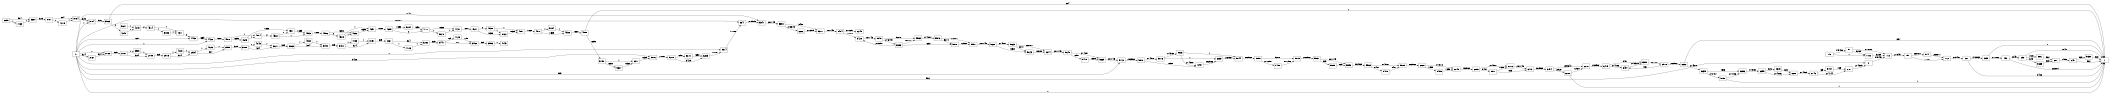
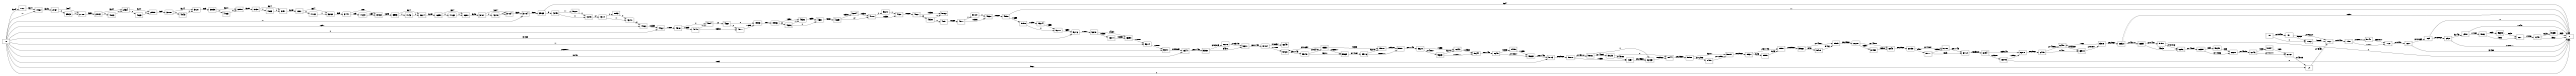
  digraph {
    rankdir=LR
    node [shape=rectangle]
    2
    112
    79
    91
    7102
    151
    172
    9741
    227
    1
    265
    292
    298
    586
    607
    9635
    649
    9650
    2761
    2762
    2767
    2788
    3983
    2913
    2934
    4003
    2955
    4023
    3000
    3021
    4043
    3069
    3090
    4063
    3130
    3151
    4083
    3261
    3282
    4103
    3447
    3468
    4123
    3593
+   3614
    4143
    3659
    3680
    4163
    3707
    3764
    4219
    3784
    3963
    4245
    4275
    5027
    4314
    4341
    5053
    4403
    4422
    4518
    4545
    4554
    4581
    4560
    4593
    4596
    4626
    4632
    4651
    4689
    4710
    9284
    4731
    9670
    4827
    4830
    5162
    4851
    4917
    4938
    5184
    4998
    5190
    5211
    9324
    5276
    5278
    5299
    9344
    5314
    5341
    5347
    5350
    5371
    6226
    5404
    5428
    6249
    5548
    5569
    9353
    5576
    5578
    5597
    5620
    5623
    5643
    5644
    5648
    5669
    9415
    5713
    5810
    5816
    n118 [label=4257]
    5823
    6263
    5844
    5858
    5879
    9455
    5937
    5958
    9555
    5968
    5989
    9475
    6028
    6049
    9495
    6085
    6106
    9501
    6112
    6194
    6206
    6278
    6479
    6497
    6500
    6518
    6632
    6635
    6656
    9150
    6659
    6680
    9615
    6746
    6767
    9194
    0
    2 -> 112 [label=275491]
    112 -> 151 [label=275491]
    79 -> 91 [label=275490]
    79 -> 7102 [label=1]
    91 -> 112 [label=270222]
    91 -> 7102 [label=5268]
    7102 -> 112 [label=5269]
    151 -> 172 [label=11087]
    151 -> 9741 [label=268817]
    172 -> 227 [label=275491]
    9741 -> 172 [label=268817]
    227 -> 1 [label=3428]
    227 -> 265 [label=272063]
    265 -> 1 [label=1]
    265 -> 292 [label=272062]
    292 -> 1 [label=268817]
    292 -> 298 [label=3245]
    298 -> 1 [label=1840]
    298 -> 586 [label=1405]
    586 -> 607 [label=582]
-   298 -> 9635 [label=823]
+   586 -> 9635 [label=823]
    607 -> 649 [label=1405]
    9635 -> 607 [label=823]
    649 -> 1 [label=582]
    649 -> 9650 [label=823]
    9650 -> 1 [label=823]
    2761 -> 2762 [label=324]
    2762 -> 2767 [label=325]
    2767 -> 2788 [label=324]
    2767 -> 3983 [label=1]
    2788 -> 2913 [label=325]
    3983 -> 2788 [label=1]
    2913 -> 2934 [label=324]
    2913 -> 4003 [label=7]
    2934 -> 2955 [label=324]
    2934 -> 4023 [label=1]
    4003 -> 2934 [label=1]
    2955 -> 3000 [label=325]
    4023 -> 2955 [label=1]
    3000 -> 3021 [label=324]
    3000 -> 4043 [label=1]
    3021 -> 3069 [label=325]
    4043 -> 3021 [label=1]
    3069 -> 3090 [label=324]
    3069 -> 4063 [label=1]
    3090 -> 3130 [label=325]
    4063 -> 3090 [label=1]
    3130 -> 3151 [label=324]
    3130 -> 4083 [label=1]
    3151 -> 3261 [label=325]
    4083 -> 3151 [label=1]
    3261 -> 3282 [label=324]
    3261 -> 4103 [label=1]
    3282 -> 3447 [label=325]
    4103 -> 3282 [label=1]
    3447 -> 3468 [label=200]
    3447 -> 4123 [label=125]
    3468 -> 3593 [label=325]
    4123 -> 3468 [label=125]
+   3593 -> 3614 [label=324]
    3593 -> 4143 [label=1]
+   3614 -> 3659 [label=325]
+   4143 -> 3614 [label=1]
    3659 -> 3680 [label=324]
    3659 -> 4163 [label=1]
    3680 -> 3707 [label=325]
    4163 -> 3680 [label=1]
    3707 -> 3764 [label=324]
    3707 -> 4219 [label=1]
    3764 -> 3784 [label=325]
    4219 -> 3764 [label=1]
    3784 -> 3963 [label=326]
    3963 -> 1 [label=324]
    3963 -> 4245 [label=2]
    4245 -> 4275 [label=1]
+   4245 -> 5027 [label=1]
    4275 -> 4314 [label=2]
    5027 -> 4275 [label=1]
    4314 -> 4341 [label=1]
    4314 -> 5053 [label=1]
    4341 -> 4403 [label=2]
    5053 -> 4341 [label=1]
    4403 -> 4422 [label=7659]
    4422 -> 4518 [label=7660]
    4518 -> 4545 [label=7659]
    4518 -> 4554 [label=1]
    4545 -> 4554 [label=1]
    4545 -> 4581 [label=7658]
    4554 -> 4560 [label=2]
    4581 -> 4593 [label=7659]
    4560 -> 4581 [label=1]
    4560 -> 4593 [label=1]
    4593 -> 4596 [label=7660]
    4596 -> 4626 [label=2]
    4596 -> 4632 [label=7658]
    4626 -> 4632 [label=1]
    4626 -> 4651 [label=1]
    4632 -> 4651 [label=7659]
    4651 -> 4689 [label=7660]
    4689 -> 4710 [label=2]
    4689 -> 9284 [label=7658]
    4710 -> 4731 [label=7659]
    4710 -> 9670 [label=1]
    9284 -> 4710 [label=7658]
    4731 -> 4827 [label=7660]
    9670 -> 4731 [label=1]
    4827 -> 4830 [label=2]
    4827 -> 5162 [label=7658]
    4830 -> 5162 [label=1]
    4830 -> 4851 [label=1]
-   5162 -> 4851 [label=7659]
    4851 -> 4917 [label=7660]
    4917 -> 4938 [label=7659]
    4917 -> 5184 [label=1]
    4938 -> 4998 [label=7660]
    5184 -> 4938 [label=1]
    4998 -> 1 [label=1]
    4998 -> 5190 [label=7659]
    5190 -> 5211 [label=1]
    5190 -> 9324 [label=7658]
    5211 -> 5276 [label=7659]
    9324 -> 5211 [label=7658]
    5276 -> 5278 [label=11087]
    5278 -> 5299 [label=3429]
    5278 -> 9344 [label=7658]
    5299 -> 5314 [label=11087]
    9344 -> 5299 [label=7658]
    5314 -> 5341 [label=11088]
    5341 -> 5347 [label=279905]
    5347 -> 5350 [label=281745]
    5350 -> 5371 [label=3430]
    5350 -> 6226 [label=278315]
    5371 -> 5404 [label=281745]
    6226 -> 5371 [label=278315]
    5404 -> 5428 [label=11088]
    5404 -> 6249 [label=270657]
    5428 -> 5548 [label=281745]
    5548 -> 5569 [label=5270]
    5548 -> 9353 [label=276475]
    5569 -> 5576 [label=274087]
    9353 -> 5428 [label=270657]
    9353 -> 5569 [label=268817]
    9353 -> 5578 [label=7658]
    5576 -> 5578 [label=5270]
    5576 -> 5597 [label=268817]
    5578 -> 5597 [label=12928]
    5597 -> 5620 [label=281745]
    5620 -> 5623 [label=274087]
    5620 -> 5643 [label=7658]
    5623 -> 5643 [label=5270]
    5623 -> 5644 [label=268817]
    5643 -> 5644 [label=12928]
    5644 -> 5648 [label=281745]
    5648 -> 5669 [label=274087]
    5648 -> 9415 [label=7658]
    5669 -> 5713 [label=281745]
    9415 -> 5669 [label=7658]
    5713 -> 5810 [label=282568]
    5810 -> 5816 [label=274910]
    5810 -> n118 [label=7658]
    5816 -> 5823 [label=274909]
    5816 -> 6263 [label=1]
    n118 -> 6263 [label=282566]
    5823 -> n118 [label=274908]
    5823 -> 5844 [label=1]
    6263 -> 5844 [label=282567]
    5844 -> 5858 [label=282568]
    5858 -> 5879 [label=5270]
    5858 -> 9455 [label=277298]
    5879 -> 5937 [label=282568]
    9455 -> 5879 [label=277298]
    5937 -> 5958 [label=281745]
    5937 -> 9555 [label=823]
    5958 -> 5968 [label=282568]
    9555 -> 5958 [label=823]
    5968 -> 5989 [label=274087]
    5968 -> 9475 [label=8481]
    5989 -> 6028 [label=282568]
    9475 -> 5989 [label=8481]
    6028 -> 6049 [label=274910]
    6028 -> 9495 [label=7658]
    6049 -> 6085 [label=282568]
    9495 -> 6049 [label=7658]
    6085 -> 6106 [label=274087]
    6085 -> 9501 [label=8481]
    6106 -> 6112 [label=281745]
    9501 -> 6106 [label=7658]
    9501 -> 6112 [label=823]
    6112 -> 6194 [label=282568]
    6194 -> 6206 [label=12928]
    6194 -> 6278 [label=269640]
    6206 -> 1 [label=1]
    6206 -> 6278 [label=12927]
    6278 -> 6479 [label=282567]
    6479 -> 6497 [label=274086]
    6479 -> 6500 [label=8481]
    6497 -> 6500 [label=273320]
    6500 -> 6518 [label=281801]
    6518 -> 6497 [label=766]
    6518 -> 6632 [label=282567]
    6632 -> 1 [label=7657]
    6632 -> 6635 [label=274910]
    6635 -> 6656 [label=4503]
    6635 -> 9150 [label=270407]
    6656 -> 6659 [label=274909]
    9150 -> 1 [label=1]
    9150 -> 6656 [label=270406]
    6659 -> 6680 [label=274086]
    6659 -> 9615 [label=823]
    6680 -> 6746 [label=274909]
    9615 -> 6680 [label=823]
    6746 -> 6767 [label=274144]
    6746 -> 9194 [label=765]
    6767 -> 2 [label=274909]
    9194 -> 6767 [label=765]
    0 -> 2 [label=582]
    0 -> 1 [label=1]
    0 -> 2761 [label=324]
    0 -> 2762 [label=1]
    0 -> 3784 [label=1]
    0 -> 4403 [label=7657]
    0 -> 4422 [label=1]
    0 -> 5276 [label=3428]
    0 -> 5314 [label=1]
    0 -> 5341 [label=268817]
    0 -> 5347 [label=1840]
    0 -> 5713 [label=823]
  }
